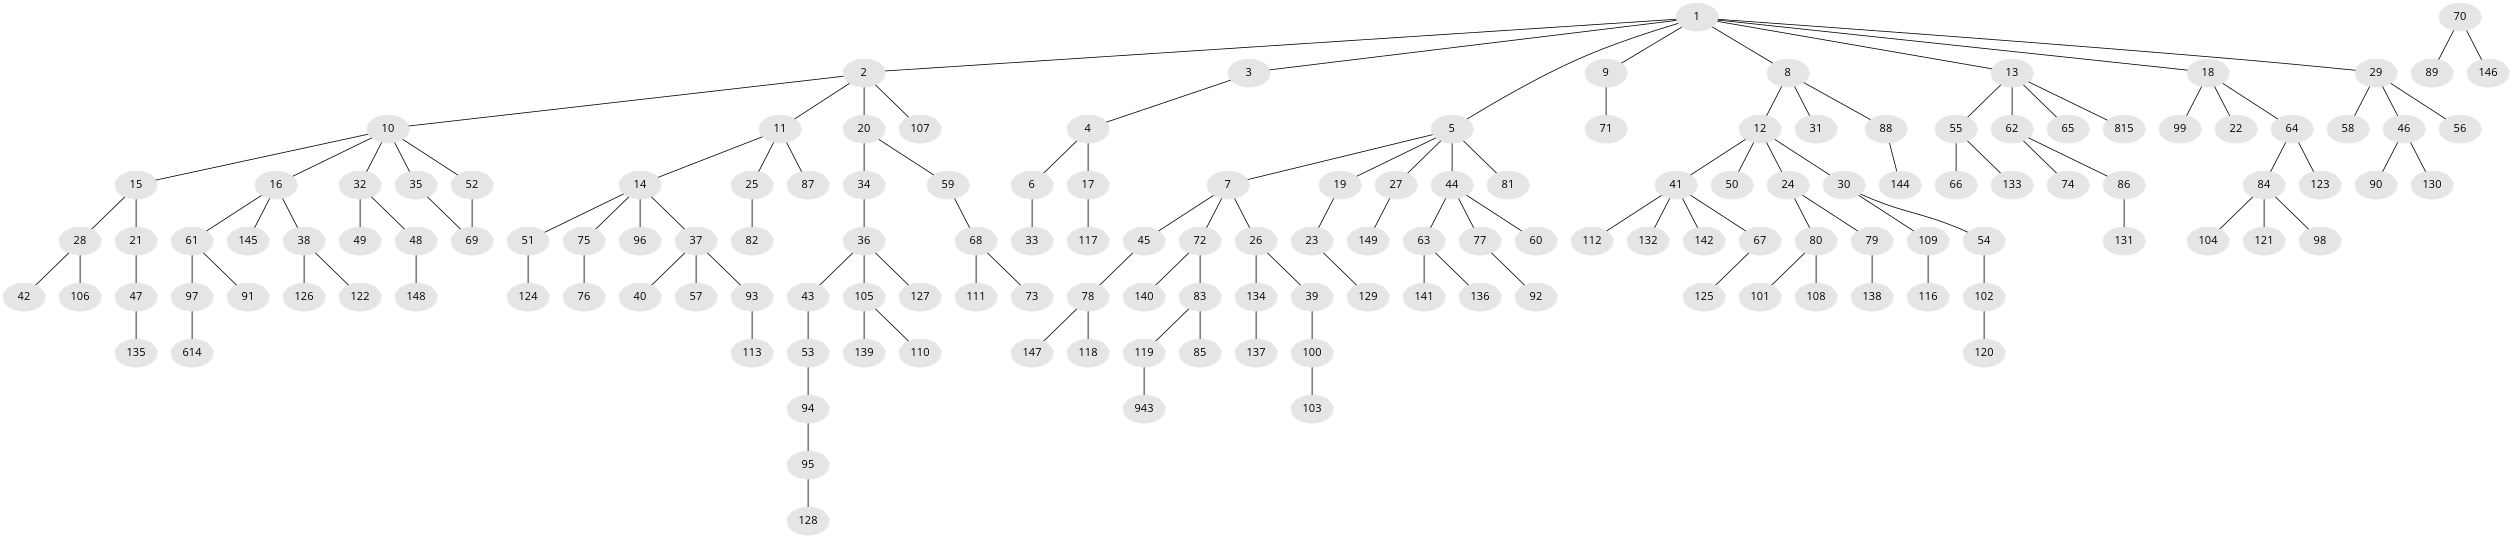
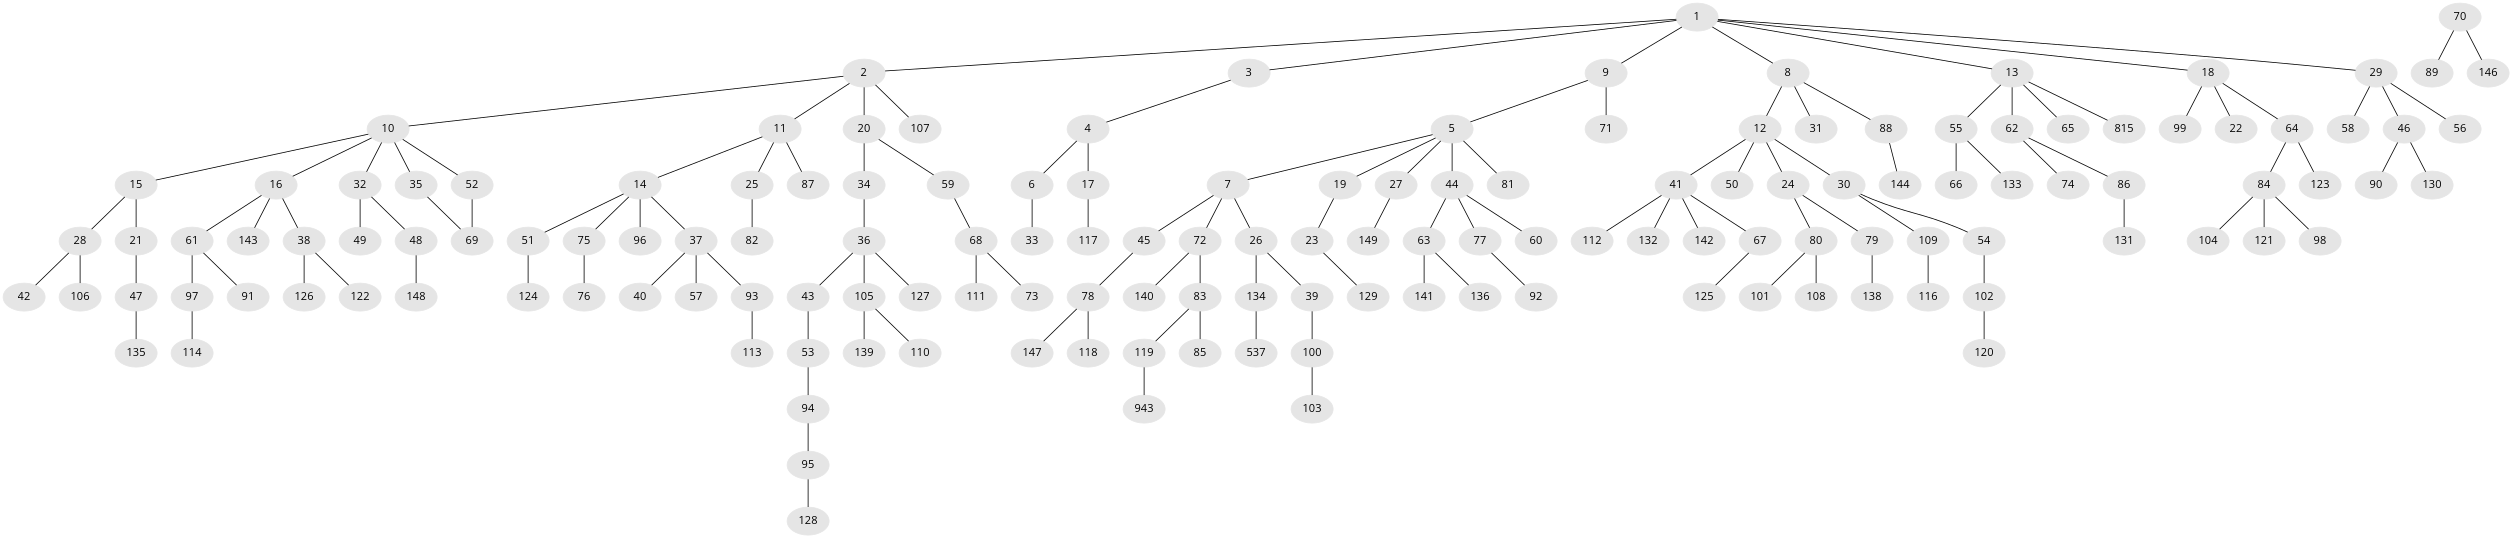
  graph {
    fontname="Open Sans"
    node [color=gray90 fontname="Open Sans" style=filled]
    edge [fontname="Open Sans"]
    1
    2
    3
    5
    8
    9
    13
    18
    29
    10
    11
    20
    107
    4
    7
    19
    27
    44
    81
    12
    31
    88
    71
    55
    62
    65
    n27 [label=815]
    22
    64
    99
    46
    56
    58
    15
    16
    32
    35
    52
    14
    25
    87
    34
    59
    6
    17
    33
    117
    26
    45
    72
    23
    149
    60
    63
    77
    39
    134
    78
    83
    140
    24
    30
    41
    50
    144
    21
    28
    38
    61
-   145
+   145 [label=143]
    48
    49
    69
    37
    51
    75
    96
    82
    79
    80
    54
    109
    67
    112
    132
    142
    66
    133
    74
    86
    40
    57
    93
    124
    76
    47
    42
    106
    122
    126
    91
    97
    84
    123
    129
    36
    68
    135
    138
    101
    108
    100
-   137
+   137 [label=537]
    90
    130
    102
    116
    148
    43
    105
    127
    53
    110
    139
    113
    103
    125
    94
    136
    141
    92
    118
    147
    70
    89
    146
    95
    120
    73
    111
-   114 [label=614]
+   114
    131
    98
    104
    121
    85
    119
    n148 [label=943]
    128
    1 -- 2
    1 -- 3
-   1 -- 5
+   9 -- 5
    1 -- 8
    1 -- 9
    1 -- 13
    1 -- 18
    1 -- 29
    2 -- 10
    2 -- 11
    2 -- 20
    2 -- 107
    3 -- 4
    5 -- 7
    5 -- 19
    5 -- 27
    5 -- 44
    5 -- 81
    8 -- 12
    8 -- 31
    8 -- 88
    9 -- 71
    13 -- 55
    13 -- 62
    13 -- 65
    13 -- n27
    18 -- 22
    18 -- 64
    18 -- 99
    29 -- 46
    29 -- 56
    29 -- 58
    10 -- 15
    10 -- 16
    10 -- 32
    10 -- 35
    10 -- 52
    11 -- 14
    11 -- 25
    11 -- 87
    20 -- 34
    20 -- 59
    4 -- 6
    4 -- 17
    7 -- 26
    7 -- 45
    7 -- 72
    19 -- 23
    27 -- 149
    44 -- 60
    44 -- 63
    44 -- 77
    12 -- 24
    12 -- 30
    12 -- 41
    12 -- 50
    88 -- 144
    55 -- 66
    55 -- 133
    62 -- 74
    62 -- 86
    64 -- 84
    64 -- 123
    46 -- 90
    46 -- 130
    15 -- 21
    15 -- 28
    16 -- 38
    16 -- 61
    16 -- 145
    32 -- 48
    32 -- 49
    35 -- 69
    52 -- 69
    14 -- 37
    14 -- 51
    14 -- 75
    14 -- 96
    25 -- 82
    34 -- 36
    59 -- 68
    6 -- 33
    17 -- 117
    26 -- 39
    26 -- 134
    45 -- 78
    72 -- 83
    72 -- 140
    23 -- 129
    63 -- 136
    63 -- 141
    77 -- 92
    39 -- 100
    134 -- 137
    78 -- 118
    78 -- 147
    83 -- 85
    83 -- 119
    24 -- 79
    24 -- 80
    30 -- 54
    30 -- 109
    41 -- 67
    41 -- 112
    41 -- 132
    41 -- 142
    21 -- 47
    28 -- 42
    28 -- 106
    38 -- 122
    38 -- 126
    61 -- 91
    61 -- 97
    48 -- 148
    37 -- 40
    37 -- 57
    37 -- 93
    51 -- 124
    75 -- 76
    79 -- 138
    80 -- 101
    80 -- 108
    54 -- 102
    109 -- 116
    67 -- 125
    86 -- 131
    93 -- 113
    47 -- 135
    97 -- 114
    84 -- 98
    84 -- 104
    84 -- 121
    36 -- 43
    36 -- 105
    36 -- 127
    68 -- 73
    68 -- 111
    100 -- 103
    102 -- 120
    43 -- 53
    105 -- 110
    105 -- 139
    53 -- 94
    94 -- 95
    70 -- 89
    70 -- 146
    95 -- 128
    119 -- n148
  }
